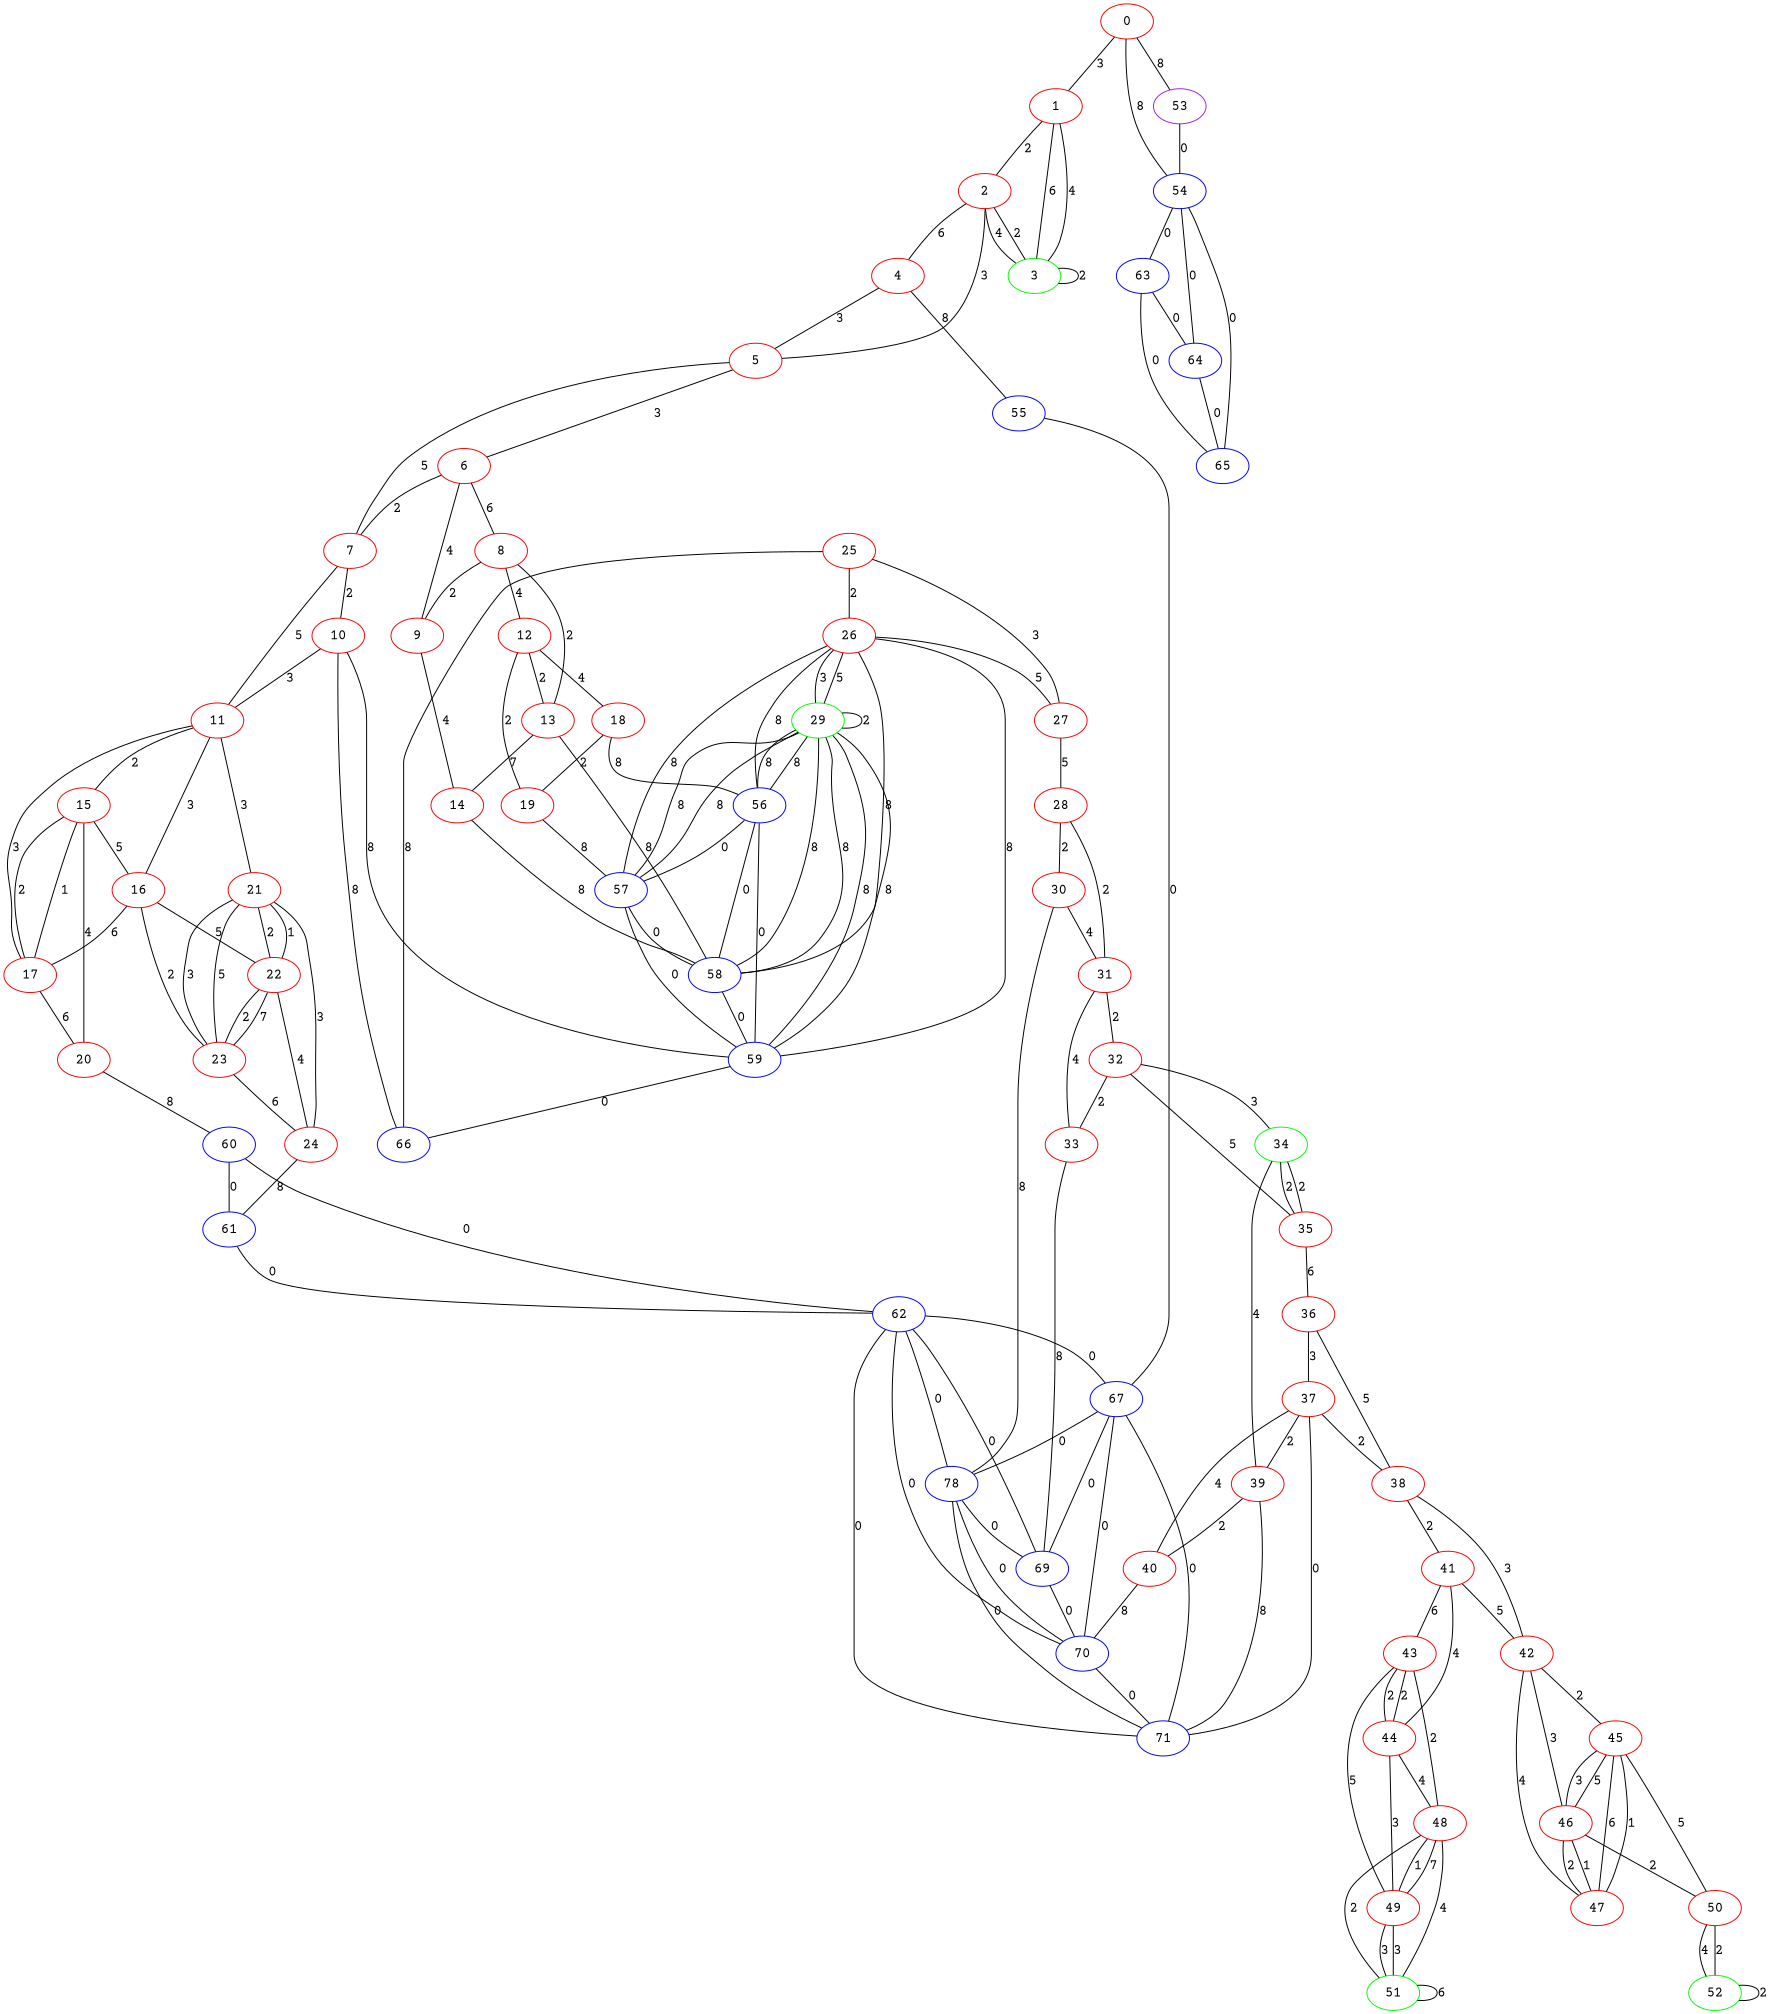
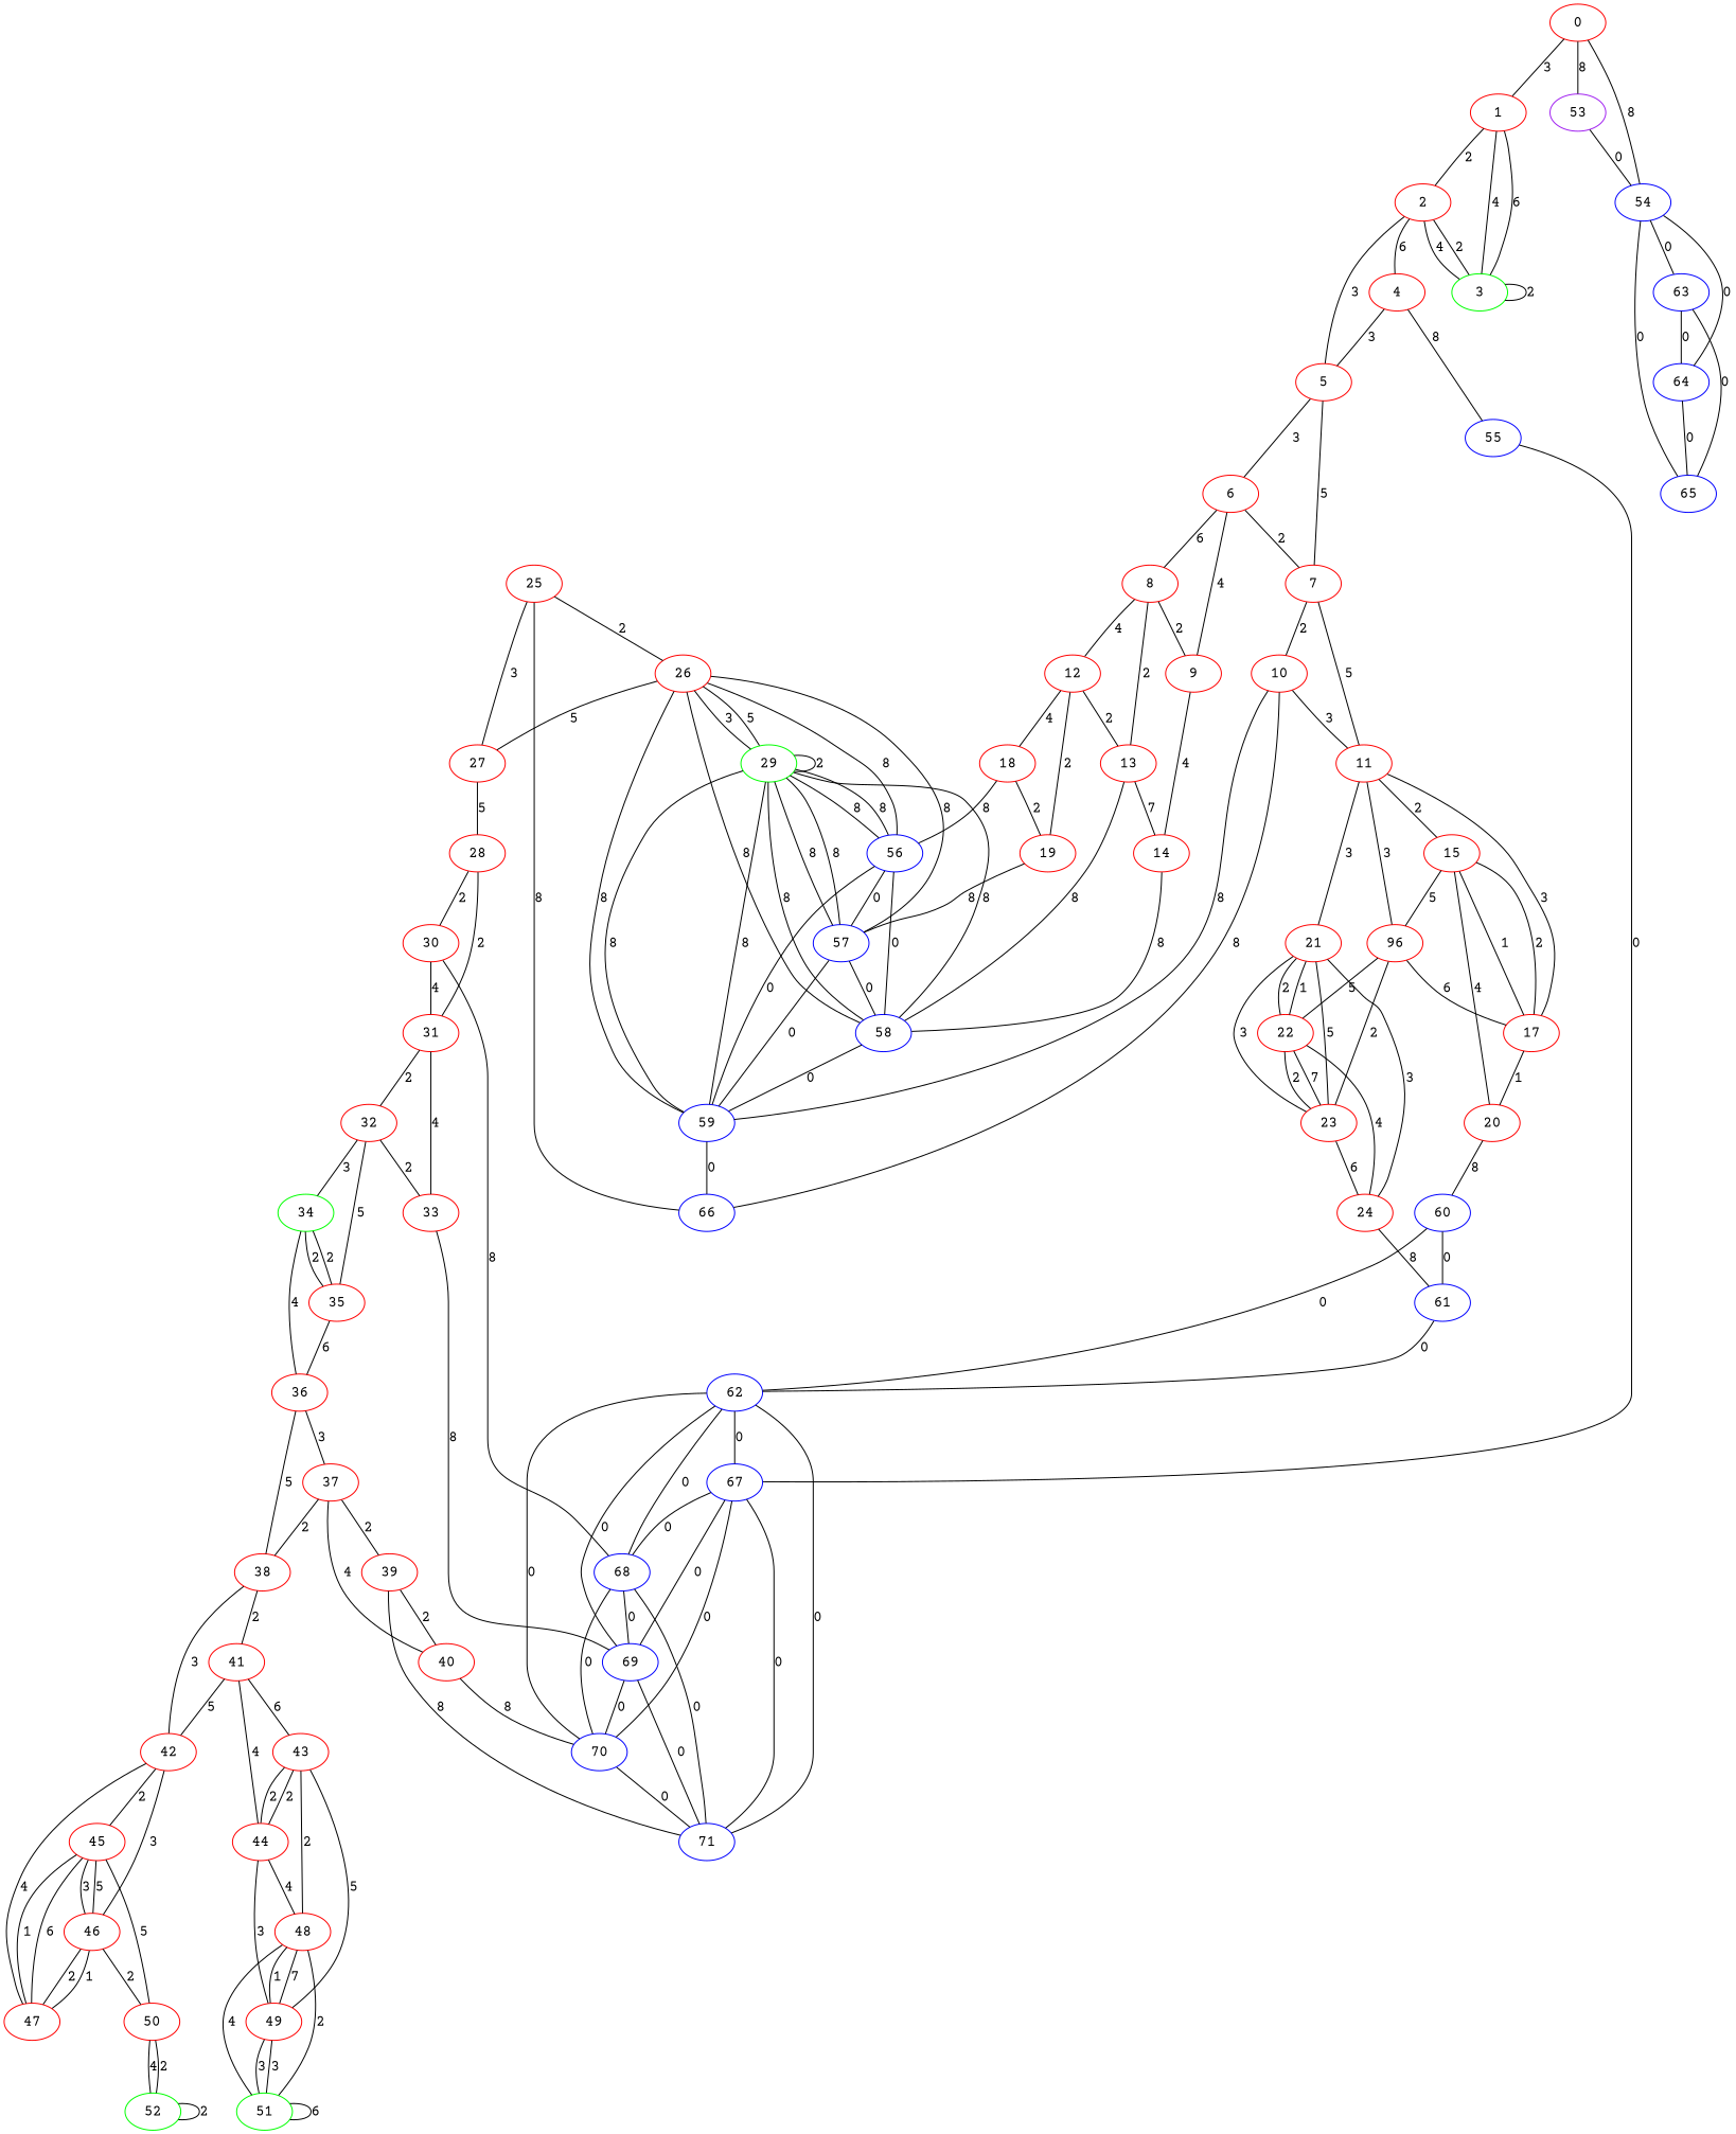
  graph {
    fontname="Courier Prime"
    node [color=red fontname="Courier Prime" weight=1]
    edge [fontname="Courier Prime"]
    0
    1
    53 [color=purple weight=4]
    54 [color=blue weight=3]
    2
    3 [color=green weight=2]
    63 [color=blue weight=3]
    64 [color=blue weight=3]
    65 [color=blue weight=3]
    4
    5
    55 [color=blue weight=3]
    6
    7
    67 [color=blue weight=3]
    8
    9
    10
    11
    12
    13
    14
    59 [color=blue weight=3]
    66 [color=blue weight=3]
    15
-   16
+   16 [label=96]
    17
    21
    18
    19
    58 [color=blue weight=3]
    20
    22
    23
    56 [color=blue weight=3]
    57 [color=blue weight=3]
    60 [color=blue weight=3]
    24
    61 [color=blue weight=3]
    62 [color=blue weight=3]
    25
    26
    27
    29 [color=green weight=2]
    28
    30
    31
-   68 [color=blue weight=3 label=78]
+   68 [color=blue weight=3]
    32
    33
    69 [color=blue weight=3]
    71 [color=blue weight=3]
    70 [color=blue weight=3]
    34 [color=green]
    35
    36
    37
    38
    39
    40
    41
    42
    43
    44
    45
    46
    47
    48
    49
    50
    51 [color=green weight=2]
    52 [color=green weight=2]
    0 -- 1 [label=3]
    0 -- 53 [label=8]
    0 -- 54 [label=8]
    1 -- 2 [label=2]
    1 -- 3 [label=4]
    1 -- 3 [label=6]
    53 -- 54 [label=0]
    54 -- 63 [label=0]
    54 -- 64 [label=0]
    54 -- 65 [label=0]
    2 -- 3 [label=2]
    2 -- 3 [label=4]
    2 -- 4 [label=6]
    2 -- 5 [label=3]
    3 -- 3 [label=2]
    63 -- 64 [label=0]
    63 -- 65 [label=0]
    64 -- 65 [label=0]
    4 -- 5 [label=3]
    4 -- 55 [label=8]
    5 -- 6 [label=3]
    5 -- 7 [label=5]
    55 -- 67 [label=0]
    6 -- 7 [label=2]
    6 -- 8 [label=6]
    6 -- 9 [label=4]
    7 -- 10 [label=2]
    7 -- 11 [label=5]
    67 -- 68 [label=0]
    67 -- 69 [label=0]
    67 -- 71 [label=0]
    67 -- 70 [label=0]
    8 -- 9 [label=2]
    8 -- 12 [label=4]
    8 -- 13 [label=2]
    9 -- 14 [label=4]
    10 -- 11 [label=3]
    10 -- 59 [label=8]
    10 -- 66 [label=8]
    11 -- 15 [label=2]
    11 -- 16 [label=3]
    11 -- 17 [label=3]
    11 -- 21 [label=3]
    12 -- 13 [label=2]
    12 -- 18 [label=4]
    12 -- 19 [label=2]
    13 -- 14 [label=7]
    13 -- 58 [label=8]
    14 -- 58 [label=8]
    59 -- 66 [label=0]
    15 -- 16 [label=5]
    15 -- 17 [label=2]
    15 -- 17 [label=1]
    15 -- 20 [label=4]
    16 -- 17 [label=6]
    16 -- 22 [label=5]
    16 -- 23 [label=2]
-   17 -- 20 [label=6]
+   17 -- 20 [label=1]
    21 -- 22 [label=1]
    21 -- 22 [label=2]
    21 -- 23 [label=3]
    21 -- 23 [label=5]
    21 -- 24 [label=3]
    18 -- 19 [label=2]
    18 -- 56 [label=8]
    19 -- 57 [label=8]
    58 -- 59 [label=0]
    20 -- 60 [label=8]
    22 -- 23 [label=2]
    22 -- 23 [label=7]
    22 -- 24 [label=4]
    23 -- 24 [label=6]
    56 -- 59 [label=0]
    56 -- 58 [label=0]
    56 -- 57 [label=0]
    57 -- 59 [label=0]
    57 -- 58 [label=0]
    60 -- 61 [label=0]
    60 -- 62 [label=0]
    24 -- 61 [label=8]
    61 -- 62 [label=0]
    62 -- 67 [label=0]
    62 -- 68 [label=0]
    62 -- 69 [label=0]
    62 -- 71 [label=0]
    62 -- 70 [label=0]
    25 -- 66 [label=8]
    25 -- 26 [label=2]
    25 -- 27 [label=3]
    26 -- 59 [label=8]
    26 -- 58 [label=8]
    26 -- 56 [label=8]
    26 -- 57 [label=8]
    26 -- 27 [label=5]
    26 -- 29 [label=3]
    26 -- 29 [label=5]
    27 -- 28 [label=5]
    29 -- 59 [label=8]
    29 -- 59 [label=8]
    29 -- 58 [label=8]
    29 -- 58 [label=8]
    29 -- 56 [label=8]
    29 -- 56 [label=8]
    29 -- 57 [label=8]
    29 -- 57 [label=8]
    29 -- 29 [label=2]
    28 -- 30 [label=2]
    28 -- 31 [label=2]
    30 -- 31 [label=4]
    30 -- 68 [label=8]
    31 -- 32 [label=2]
    31 -- 33 [label=4]
    68 -- 69 [label=0]
    68 -- 71 [label=0]
    68 -- 70 [label=0]
    32 -- 33 [label=2]
    32 -- 34 [label=3]
    32 -- 35 [label=5]
    33 -- 69 [label=8]
-   37 -- 71 [label=0]
+   69 -- 71 [label=0]
    69 -- 70 [label=0]
    70 -- 71 [label=0]
    34 -- 35 [label=2]
    34 -- 35 [label=2]
-   34 -- 39 [label=4]
+   34 -- 36 [label=4]
    35 -- 36 [label=6]
    36 -- 37 [label=3]
    36 -- 38 [label=5]
    37 -- 38 [label=2]
    37 -- 39 [label=2]
    37 -- 40 [label=4]
    38 -- 41 [label=2]
    38 -- 42 [label=3]
    39 -- 71 [label=8]
    39 -- 40 [label=2]
    40 -- 70 [label=8]
    41 -- 42 [label=5]
    41 -- 43 [label=6]
    41 -- 44 [label=4]
    42 -- 45 [label=2]
    42 -- 46 [label=3]
    42 -- 47 [label=4]
    43 -- 44 [label=2]
    43 -- 44 [label=2]
    43 -- 48 [label=2]
    43 -- 49 [label=5]
    44 -- 48 [label=4]
    44 -- 49 [label=3]
    45 -- 46 [label=5]
    45 -- 46 [label=3]
    45 -- 47 [label=6]
    45 -- 47 [label=1]
    45 -- 50 [label=5]
    46 -- 47 [label=1]
    46 -- 47 [label=2]
    46 -- 50 [label=2]
    48 -- 49 [label=1]
    48 -- 49 [label=7]
    48 -- 51 [label=4]
    48 -- 51 [label=2]
    49 -- 51 [label=3]
    49 -- 51 [label=3]
    50 -- 52 [label=4]
    50 -- 52 [label=2]
    51 -- 51 [label=6]
    52 -- 52 [label=2]
  }
